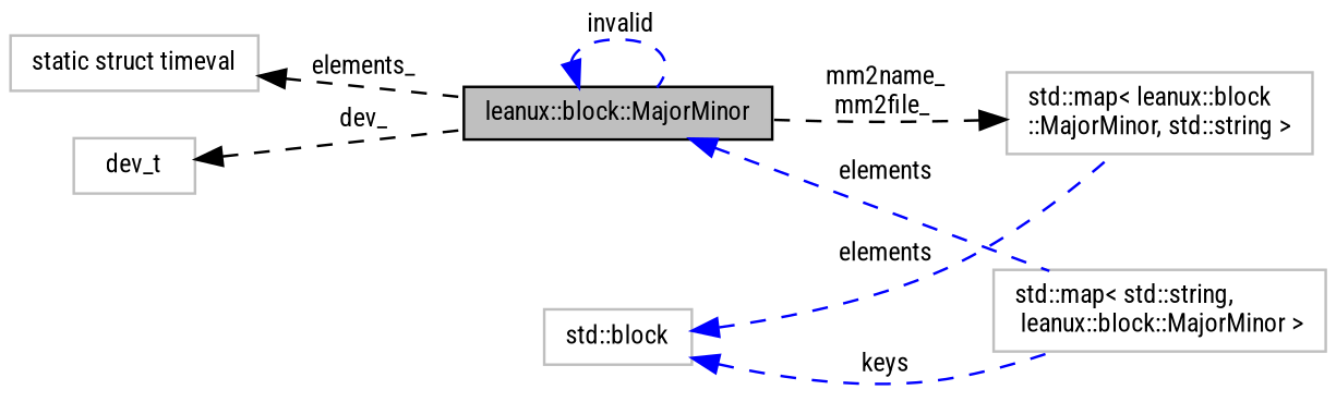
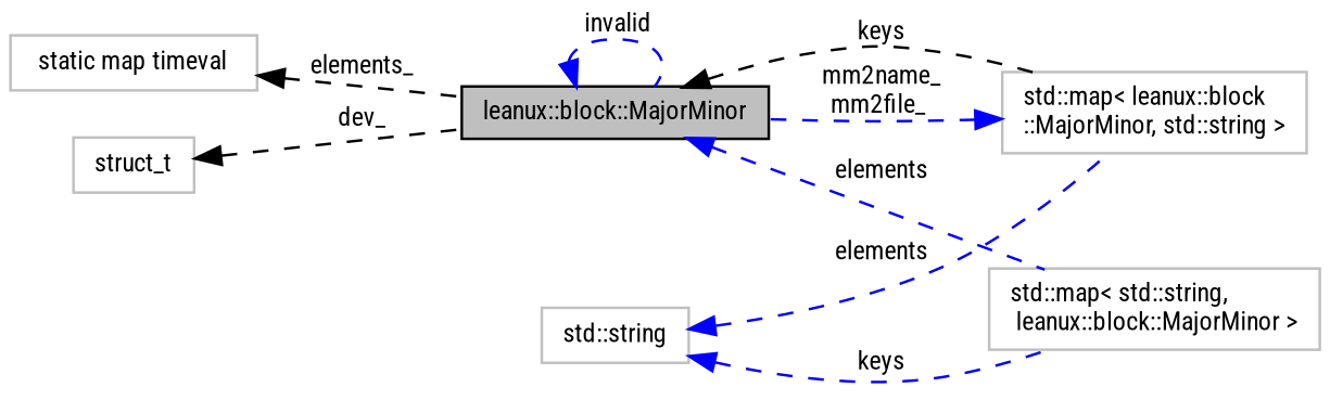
  digraph {
    fontname="Roboto Condensed"
    rankdir=LR
    node [color=grey75 fontname="Roboto Condensed" fontsize=10 shape=record]
    edge [color=blue dir=back fontname="Roboto Condensed" fontsize=10 labelfontname=Helvetica labelfontsize=10 style=dashed]
    n1 [color=black fillcolor=grey75 fontcolor=black height=0.2 label="leanux::block::MajorMinor" style=filled width=0.4]
    n2 [height=0.2 label="std::map\< leanux::block\l::MajorMinor, std::string \>" width=0.4]
    n3 [height=0.2 label="std::map\< std::string,\l leanux::block::MajorMinor \>" width=0.4]
-   n4 [height=0.2 label="std::block" width=0.4]
-   n5 [height=0.2 label="static struct timeval" width=0.4]
-   n6 [height=0.2 label=dev_t width=0.4]
+   n4 [height=0.2 label="std::string" width=0.4]
+   n5 [height=0.2 label="static map timeval" width=0.4]
+   n6 [height=0.2 label=struct_t width=0.4]
    n1 -> n1 [label=" invalid"]
+   n1 -> n2 [color=black label=" keys"]
    n1 -> n3 [label=" elements"]
-   n2 -> n1 [color=black label=" mm2name_\nmm2file_"]
+   n2 -> n1 [label=" mm2name_\nmm2file_"]
    n4 -> n2 [label=" elements"]
    n4 -> n3 [label=" keys"]
    n5 -> n1 [color=black label=" elements_"]
    n6 -> n1 [color=black label=" dev_"]
  }
